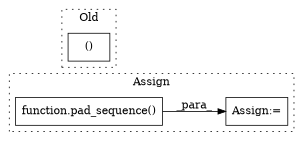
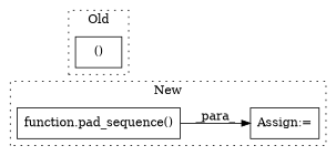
  digraph {
    rankdir=LR
    node [shape=box]
    n1 [a=75 l="13,24" label="function.pad_sequence()" s="3388,3402"]
    n2 [a=68 l=3 label="Assign:=" s=3385]
    n3 [a=54 l=52 label="()" s=1982]
    subgraph cluster_1 {
-     label=Assign
+     label=New
      style=dotted
      n1
      n2
    }
    subgraph cluster_2 {
      label=Old
      style=dotted
      n3
    }
    n1 -> n2 [label=_para_]
  }
